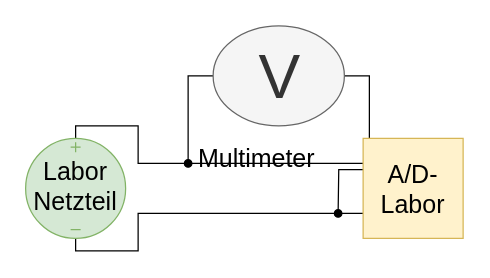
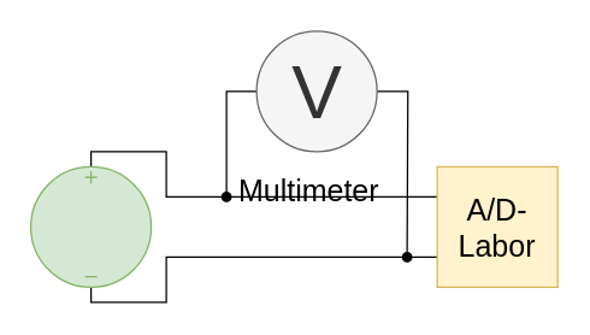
  <mxCell id="0" />
  <mxCell id="1" parent="0" />
  <mxCell id="2" style="edgeStyle=orthogonalEdgeStyle;rounded=0;orthogonalLoop=1;jettySize=auto;html=1;exitX=0.5;exitY=0;exitDx=0;exitDy=0;exitPerimeter=0;entryX=0;entryY=0.25;entryDx=0;entryDy=0;endArrow=none;endFill=0;" parent="1" source="4" target="8" edge="1"><mxGeometry relative="1" as="geometry"><Array as="points"><mxPoint x="60" y="100" /><mxPoint x="110" y="100" /><mxPoint x="110" y="130" /></Array></mxGeometry></mxCell>
  <mxCell id="3" style="edgeStyle=orthogonalEdgeStyle;rounded=0;orthogonalLoop=1;jettySize=auto;html=1;exitX=0.5;exitY=1;exitDx=0;exitDy=0;exitPerimeter=0;entryX=0;entryY=0.75;entryDx=0;entryDy=0;endArrow=none;endFill=0;" parent="1" source="4" target="8" edge="1"><mxGeometry relative="1" as="geometry"><Array as="points"><mxPoint x="60" y="200" /><mxPoint x="110" y="200" /><mxPoint x="110" y="170" /></Array></mxGeometry></mxCell>
  <mxCell id="4" value="" style="pointerEvents=1;verticalLabelPosition=bottom;shadow=0;dashed=0;align=center;html=1;verticalAlign=top;shape=mxgraph.electrical.signal_sources.source;aspect=fixed;points=[[0.5,0,0],[1,0.5,0],[0.5,1,0],[0,0.5,0]];elSignalType=dc3;fillColor=#d5e8d4;strokeColor=#82b366;" parent="1" vertex="1"><mxGeometry x="20" y="110" width="80" height="80" as="geometry" /></mxCell>
  <mxCell id="5" style="edgeStyle=orthogonalEdgeStyle;rounded=0;orthogonalLoop=1;jettySize=auto;html=1;exitX=1;exitY=0.5;exitDx=0;exitDy=0;endArrow=oval;endFill=1;" parent="1" source="7" edge="1"><mxGeometry relative="1" as="geometry"><mxPoint x="270" y="170" as="targetPoint" /></mxGeometry></mxCell>
  <mxCell id="6" style="edgeStyle=orthogonalEdgeStyle;rounded=0;orthogonalLoop=1;jettySize=auto;html=1;exitX=0;exitY=0.5;exitDx=0;exitDy=0;endArrow=oval;endFill=1;" parent="1" source="7" edge="1"><mxGeometry relative="1" as="geometry"><mxPoint x="150" y="130" as="targetPoint" /></mxGeometry></mxCell>
- <mxCell id="7" value="V" style="verticalLabelPosition=middle;shadow=0;dashed=0;align=center;html=1;verticalAlign=middle;strokeWidth=1;shape=ellipse;aspect=fixed;fontSize=50;fillColor=#f5f5f5;fontColor=#333333;strokeColor=#666666;" parent="1" vertex="1"><mxGeometry x="170" y="20" width="105" height="80" as="geometry" /></mxCell>
+ <mxCell id="7" value="V" style="verticalLabelPosition=middle;shadow=0;dashed=0;align=center;html=1;verticalAlign=middle;strokeWidth=1;shape=ellipse;aspect=fixed;fontSize=50;fillColor=#f5f5f5;fontColor=#333333;strokeColor=#666666;" parent="1" vertex="1"><mxGeometry x="170" y="20" width="80" height="80" as="geometry" /></mxCell>
  <mxCell id="8" value="&lt;font style=&quot;font-size: 20px;&quot;&gt;A/D-Labor&lt;/font&gt;" style="whiteSpace=wrap;html=1;aspect=fixed;fillColor=#fff2cc;strokeColor=#d6b656;" parent="1" vertex="1"><mxGeometry x="290" y="110" width="80" height="80" as="geometry" /></mxCell>
- <mxCell id="9" value="&lt;font style=&quot;font-size: 20px;&quot;&gt;Labor&lt;br&gt;Netzteil&lt;/font&gt;" style="text;html=1;strokeColor=none;fillColor=none;align=center;verticalAlign=middle;whiteSpace=wrap;rounded=0;" parent="1" vertex="1"><mxGeometry x="30" y="133" width="60" height="30" as="geometry" /></mxCell>
  <mxCell id="10" value="&lt;font style=&quot;font-size: 20px;&quot;&gt;Multimeter&lt;/font&gt;" style="text;html=1;strokeColor=none;fillColor=none;align=center;verticalAlign=middle;whiteSpace=wrap;rounded=0;" parent="1" vertex="1"><mxGeometry x="175" y="110" width="60" height="30" as="geometry" /></mxCell>
